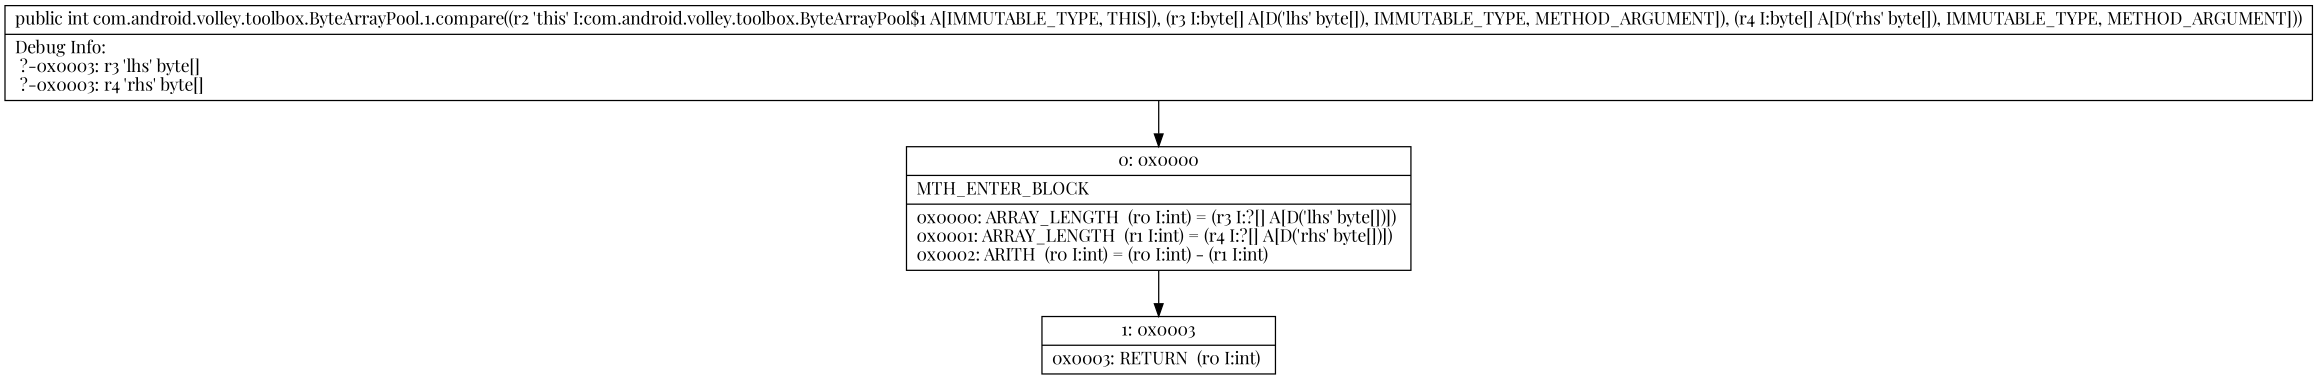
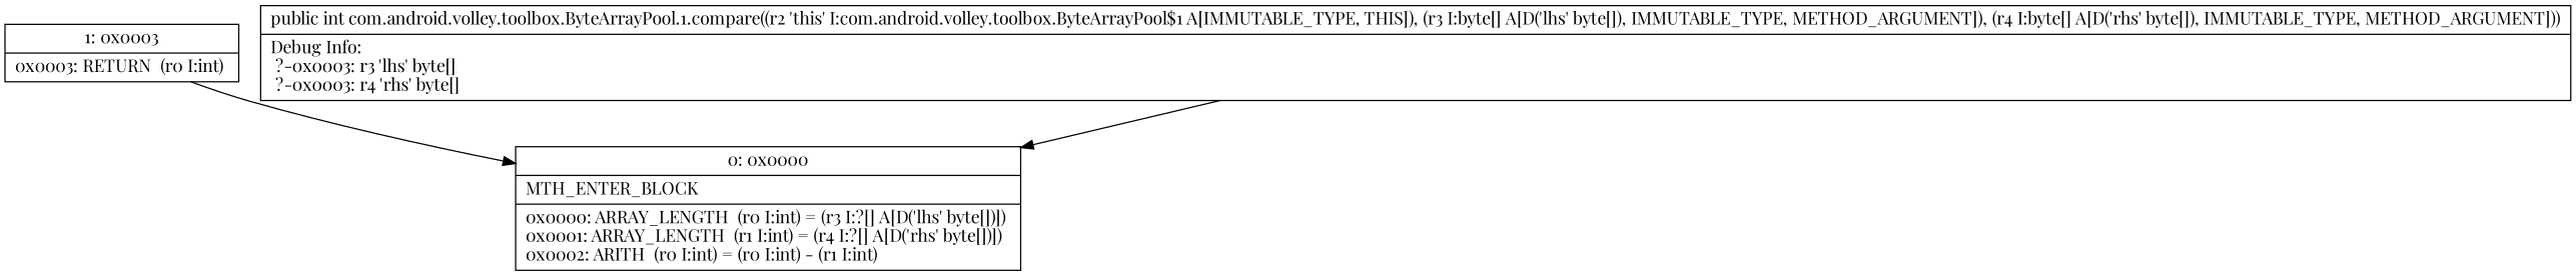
  digraph {
    fontname="Playfair Display"
    node [shape=record fontname="Playfair Display"]
    edge [fontname="Playfair Display"]
    n1 [label="{0\:\ 0x0000|MTH_ENTER_BLOCK\l|0x0000: ARRAY_LENGTH  (r0 I:int) = (r3 I:?[] A[D('lhs' byte[])]) \l0x0001: ARRAY_LENGTH  (r1 I:int) = (r4 I:?[] A[D('rhs' byte[])]) \l0x0002: ARITH  (r0 I:int) = (r0 I:int) \- (r1 I:int) \l}"]
    n2 [label="{1\:\ 0x0003|0x0003: RETURN  (r0 I:int) \l}"]
    n3 [label="{public int com.android.volley.toolbox.ByteArrayPool.1.compare((r2 'this' I:com.android.volley.toolbox.ByteArrayPool$1 A[IMMUTABLE_TYPE, THIS]), (r3 I:byte[] A[D('lhs' byte[]), IMMUTABLE_TYPE, METHOD_ARGUMENT]), (r4 I:byte[] A[D('rhs' byte[]), IMMUTABLE_TYPE, METHOD_ARGUMENT]))  | Debug Info:\l  ?\-0x0003: r3 'lhs' byte[]\l  ?\-0x0003: r4 'rhs' byte[]\l}"]
-   n1 -> n2
+   n2 -> n1
    n3 -> n1
  }
